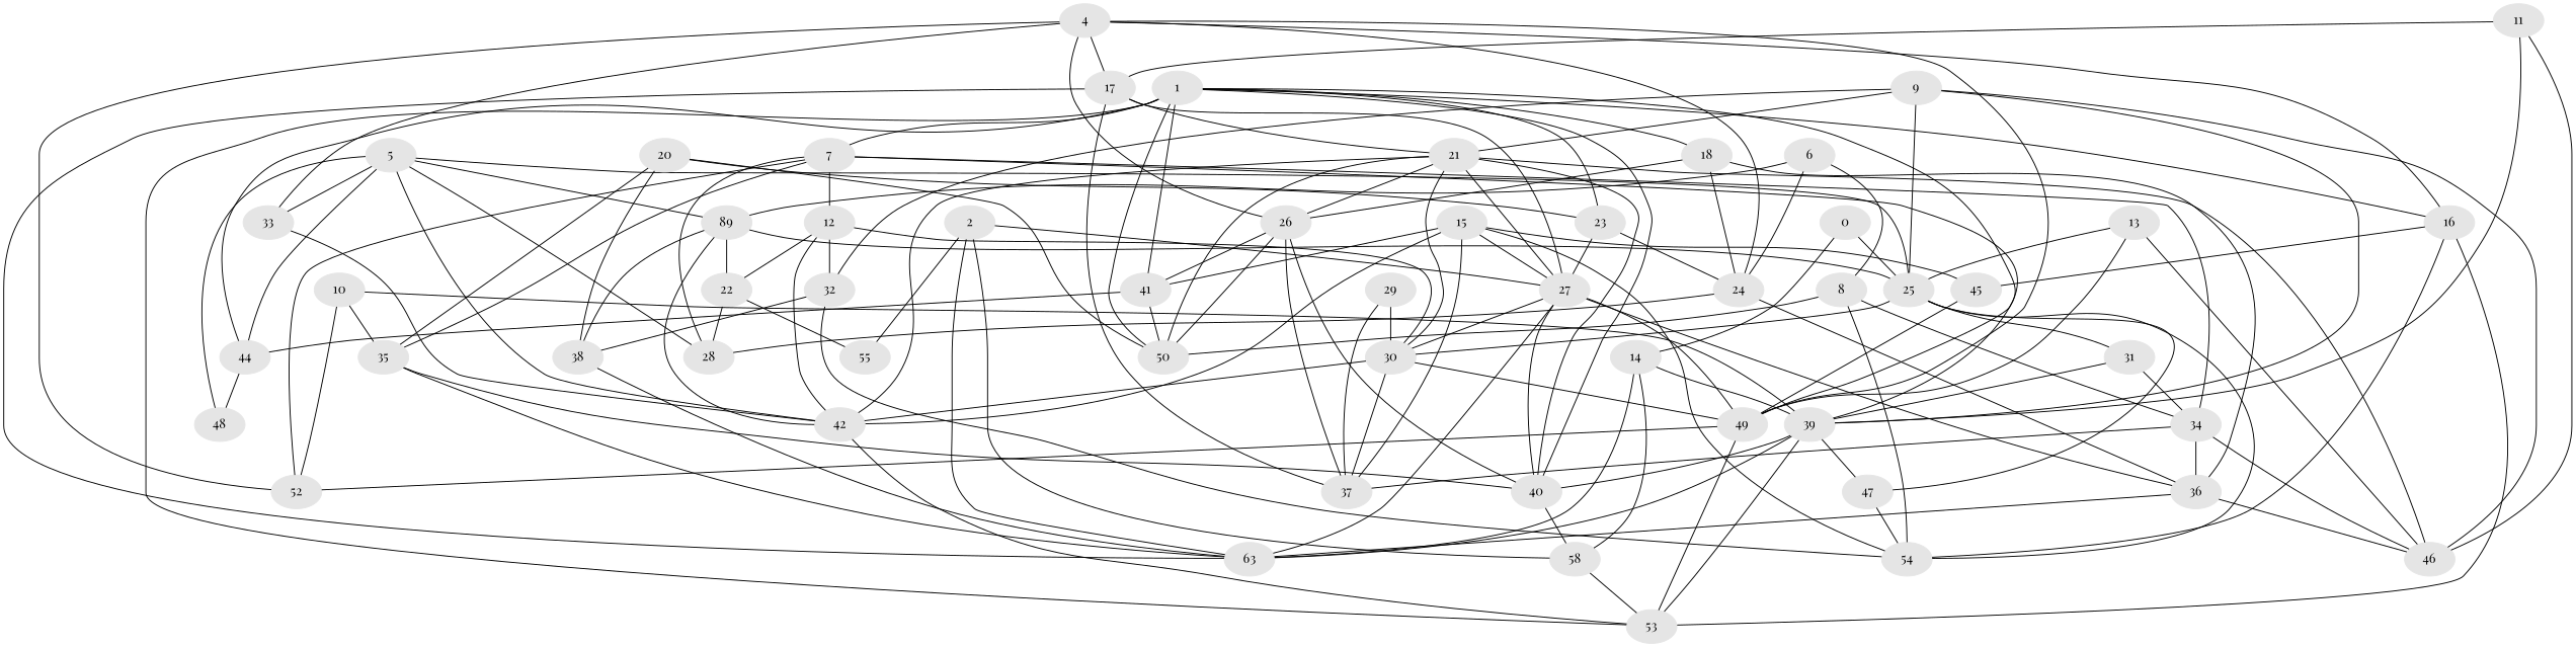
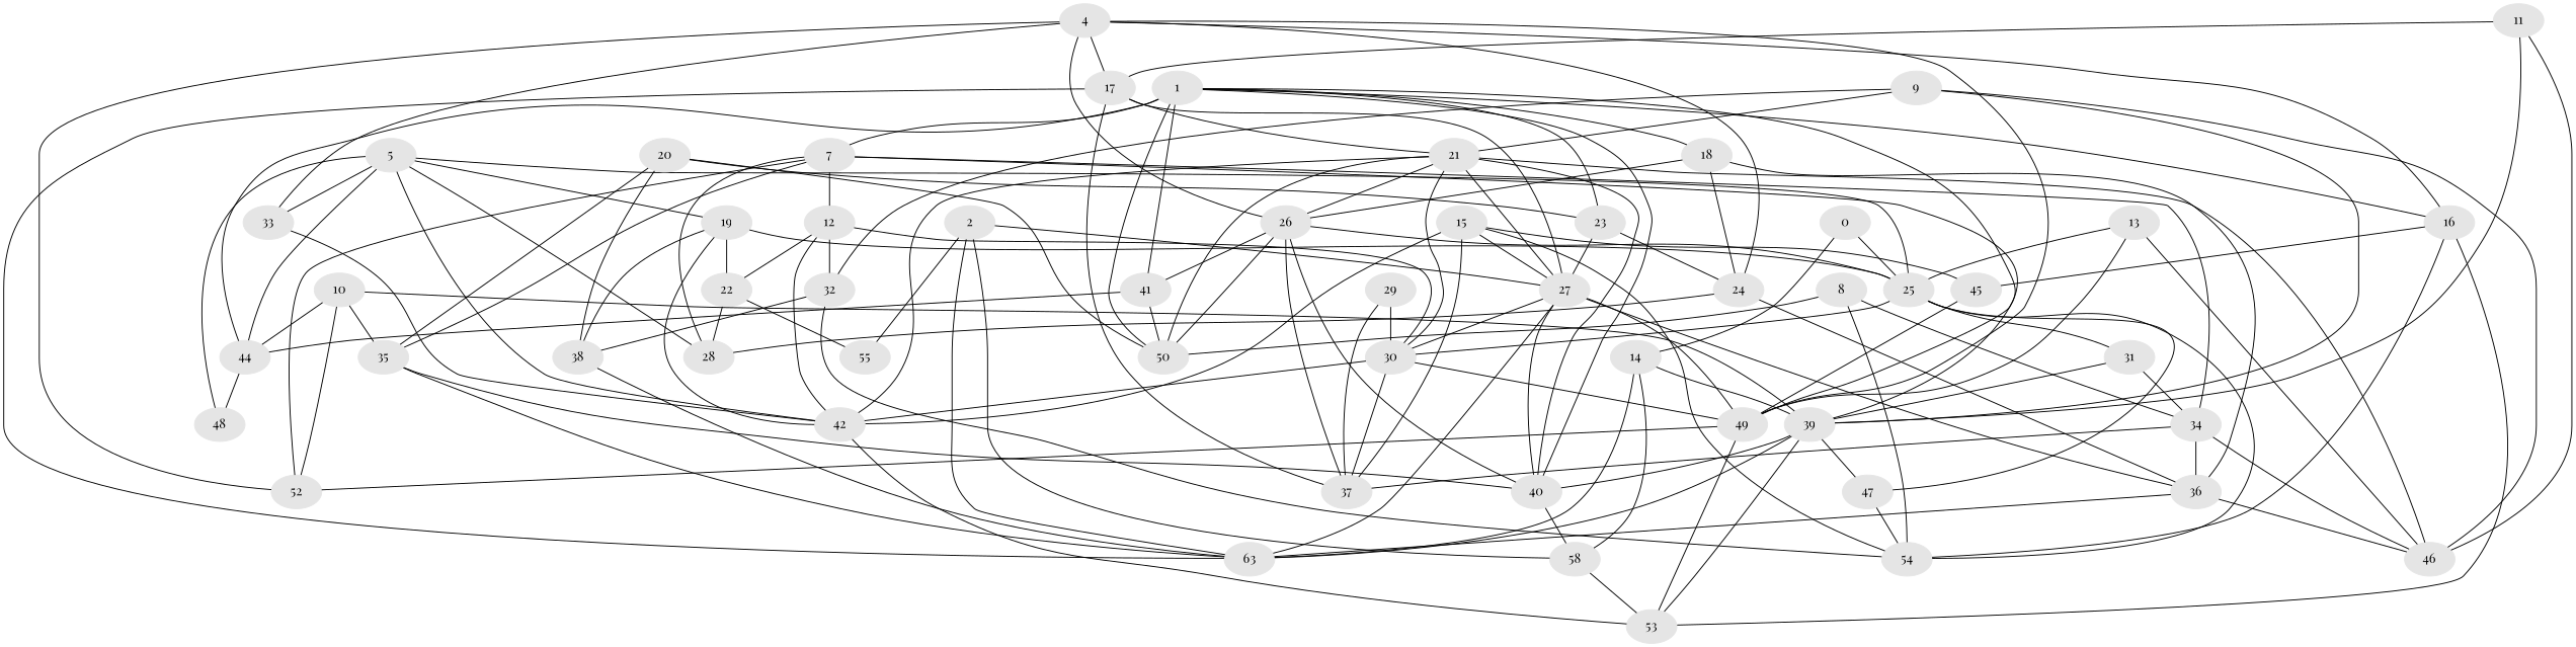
  graph {
    fontname="Playfair Display"
    node [color=gray90 fontname="Playfair Display" style=filled]
    edge [fontname="Playfair Display" weight=1.0]
    1
    7
    16
    18
    23
    40
    41
    44
    49
    50
    53
    52
    28
    12
    34
    35
    39
    54
    45
    24
    26
    36
    27
    n24 [label=58]
    48
    2
    n27 [label=63]
    55
    30
    n30 [label=0]
    14
    25
    31
    47
    4
    17
    33
    21
    37
    42
    5
-   19 [label=89]
+   19
    22
    38
-   6
    8
    32
    46
    9
    10
    11
    13
    15
    20
    29
    1 -- 7
    1 -- 16
    1 -- 18
    1 -- 23
    1 -- 40
    1 -- 41
    1 -- 44
    1 -- 49
    1 -- 50
-   1 -- 53 [weight=2.0]
    7 -- 52
    7 -- 28
    7 -- 12
    7 -- 34
    7 -- 35
    7 -- 39
    16 -- 53
    16 -- 54
    16 -- 45
    18 -- 24
    18 -- 26
    18 -- 36 [weight=2.0]
    23 -- 24
    23 -- 27
    40 -- n24
    41 -- 44
    41 -- 50
    44 -- 48
    49 -- 53
    49 -- 52
    12 -- 30
    12 -- 42
    12 -- 22
    12 -- 32 [weight=2.0]
    34 -- 36
    34 -- 37
    34 -- 46
    35 -- 40
    35 -- n27
    39 -- 40
    39 -- 53 [weight=2.0]
    39 -- n27
    39 -- 47 [weight=2.0]
    45 -- 49
    24 -- 28
    24 -- 36
    26 -- 40
    26 -- 41
    26 -- 50
    26 -- 37
    36 -- n27
    36 -- 46
    27 -- 40 [weight=2.0]
    27 -- 49
    27 -- 36
    27 -- n27
    27 -- 30
    n24 -- 53
    2 -- 27
    2 -- n24
    2 -- n27
    2 -- 55
    30 -- 49
    30 -- 37
    30 -- 42
    n30 -- 14
    n30 -- 25
    14 -- 39
    14 -- n24
    14 -- n27
    25 -- 54
    25 -- 30
    25 -- 31
    25 -- 47
    31 -- 34
    31 -- 39
    47 -- 54
    4 -- 16
    4 -- 49
    4 -- 52 [weight=2.0]
    4 -- 24
    4 -- 26
    4 -- 17
    4 -- 33
    17 -- 27
    17 -- n27
    17 -- 21
    17 -- 37
    33 -- 42
    21 -- 40
    21 -- 50
    21 -- 26
    21 -- 27
    21 -- 30
    21 -- 42
    21 -- 46
    42 -- 53
    5 -- 44 [weight=2.0]
    5 -- 28
    5 -- 48
    5 -- 25
    5 -- 33
    5 -- 42
    5 -- 19
    19 -- 25
    19 -- 42
    19 -- 22 [weight=2.0]
    19 -- 38
    22 -- 28
    22 -- 55
    38 -- n27
-   6 -- 24
-   6 -- 19
-   6 -- 8
    8 -- 50
    8 -- 34
    8 -- 54
    32 -- 54
    32 -- 38
    9 -- 39
-   9 -- 25
+   26 -- 25
    9 -- 21 [weight=2.0]
    9 -- 32 [weight=2.0]
    9 -- 46 [weight=2.0]
+   10 -- 44
    10 -- 52
    10 -- 35
    10 -- 39
    11 -- 39
    11 -- 17
    11 -- 46
    13 -- 49
    13 -- 25
    13 -- 46
-   15 -- 41
    15 -- 54
    15 -- 45
    15 -- 27
    15 -- 37
    15 -- 42
    20 -- 23
    20 -- 50
    20 -- 35
    20 -- 38
    29 -- 30
    29 -- 37
  }
